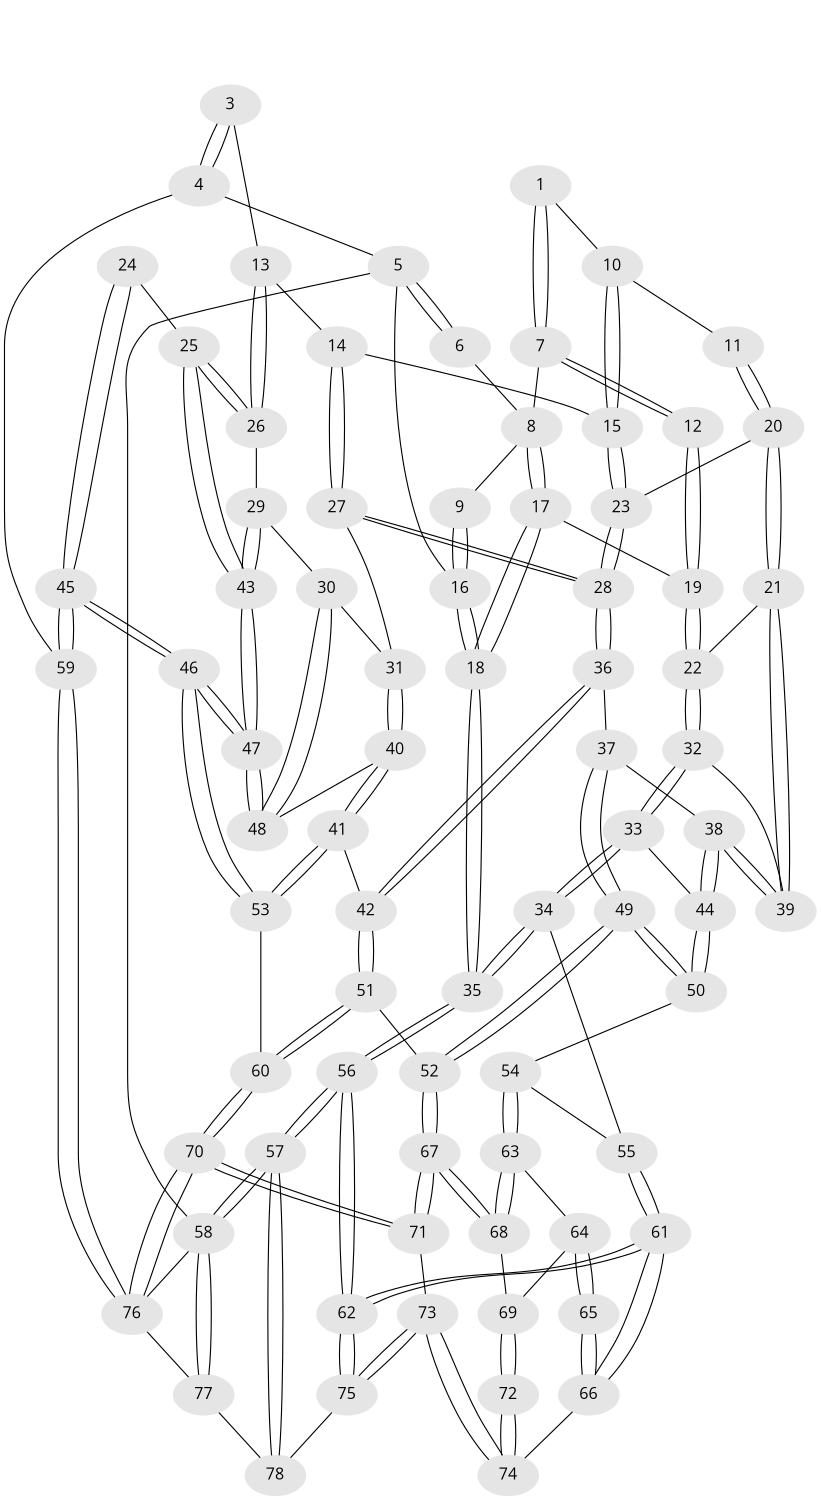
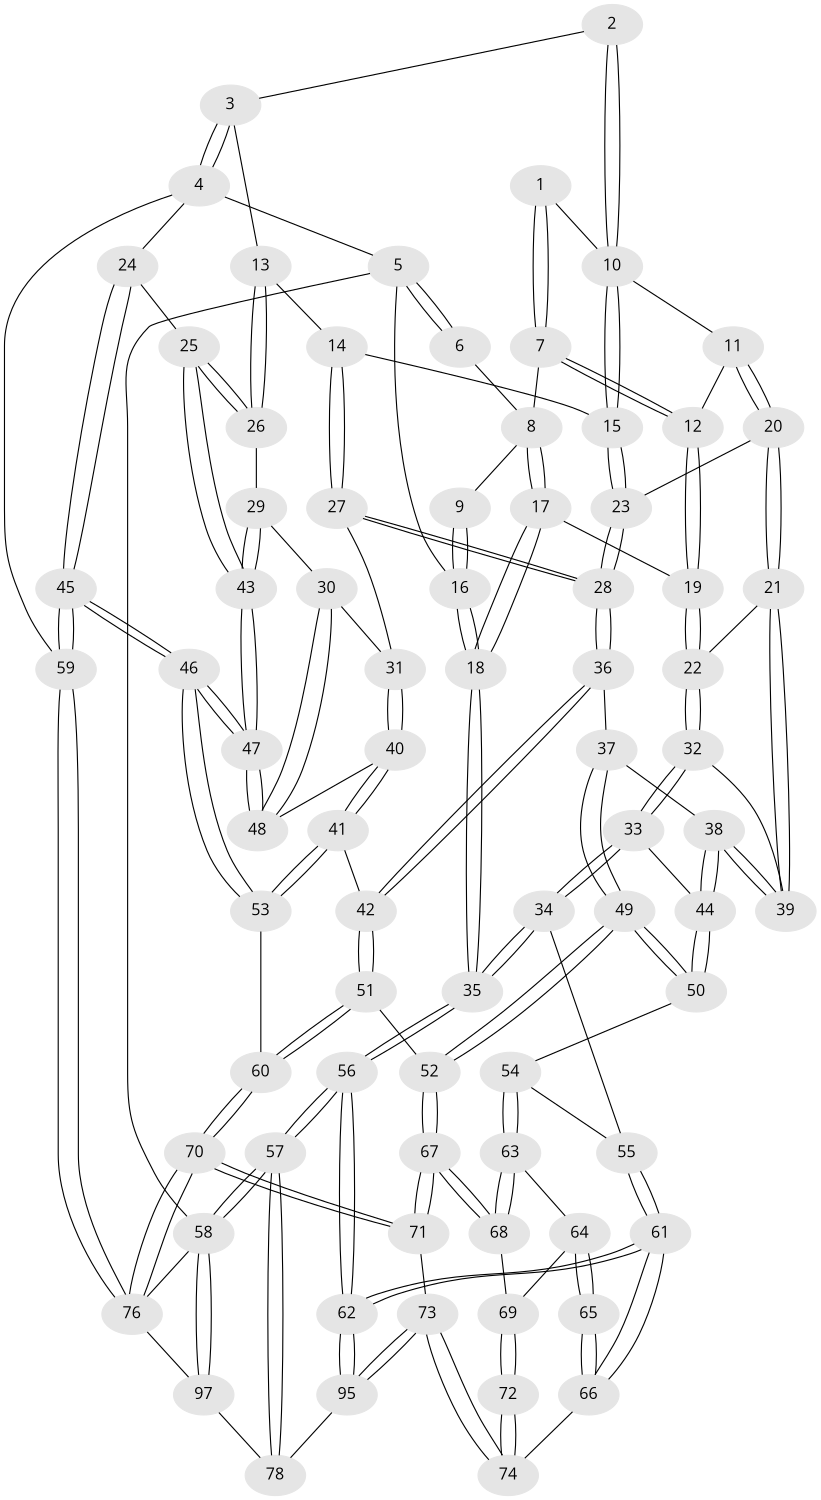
  graph {
    fontname="Open Sans"
    node [color=gray90 fontname="Open Sans" style=filled]
    edge [fontname="Open Sans"]
    1
    7
    10
+   2
    3
    8
    12
    4
    13
    11
    15
    5
    24
    59
    14
    26
    6
    16
    58
    25
    45
    76
    18
-   77
+   77 [label=97]
    9
    17
    19
    20
    23
    21
    22
    27
    29
    28
    31
    35
    56
    32
    39
    33
    36
    43
    46
    47
    30
    40
    37
    42
    48
    41
    34
    44
    55
    50
    61
    57
    62
    38
    49
    51
    52
    53
    60
    54
    67
    63
    70
    68
    71
    64
    66
    78
-   75
+   75 [label=95]
    74
    65
    69
    72
    73
    1 -- 7
    1 -- 7
    1 -- 10
    7 -- 8
    7 -- 12
    7 -- 12
    10 -- 11
    10 -- 15
    10 -- 15
+   2 -- 10
+   2 -- 10
+   2 -- 3
    3 -- 4
    3 -- 4
    3 -- 13
    8 -- 9
    8 -- 17
    8 -- 17
    12 -- 19
    12 -- 19
    4 -- 5
+   4 -- 24
    4 -- 59
    13 -- 14
    13 -- 26
    13 -- 26
+   11 -- 12
    11 -- 20
    11 -- 20
    15 -- 23
    15 -- 23
    5 -- 6
    5 -- 6
    5 -- 16
    5 -- 58
    24 -- 25
    24 -- 45
    24 -- 45
    59 -- 76
    59 -- 76
    14 -- 15
    14 -- 27
    14 -- 27
    26 -- 29
    6 -- 8
    16 -- 18
    16 -- 18
    58 -- 76
    58 -- 77
    58 -- 77
    25 -- 26
    25 -- 26
    25 -- 43
    25 -- 43
    45 -- 59
    45 -- 59
    45 -- 46
    45 -- 46
    76 -- 77
    18 -- 35
    18 -- 35
    77 -- 78
    9 -- 16
    9 -- 16
    17 -- 18
    17 -- 18
    17 -- 19
    19 -- 22
    19 -- 22
    20 -- 23
    20 -- 21
    20 -- 21
    23 -- 28
    23 -- 28
    21 -- 22
    21 -- 39
    21 -- 39
    22 -- 32
    22 -- 32
    27 -- 28
    27 -- 28
    27 -- 31
    29 -- 43
    29 -- 43
    29 -- 30
    28 -- 36
    28 -- 36
    31 -- 40
    31 -- 40
    35 -- 56
    35 -- 56
    56 -- 57
    56 -- 57
    56 -- 62
    56 -- 62
    32 -- 39
    32 -- 33
    32 -- 33
    33 -- 34
    33 -- 34
    33 -- 44
    36 -- 37
    36 -- 42
    36 -- 42
    43 -- 47
    43 -- 47
    46 -- 47
    46 -- 47
    46 -- 53
    46 -- 53
    47 -- 48
    47 -- 48
    30 -- 31
    30 -- 48
    30 -- 48
    40 -- 48
    40 -- 41
    40 -- 41
    37 -- 38
    37 -- 49
    37 -- 49
    42 -- 51
    42 -- 51
    41 -- 42
    41 -- 53
    41 -- 53
    34 -- 35
    34 -- 35
    34 -- 55
    44 -- 50
    44 -- 50
    55 -- 61
    55 -- 61
    50 -- 54
    61 -- 62
    61 -- 62
    61 -- 66
    61 -- 66
    57 -- 58
    57 -- 58
    57 -- 78
    57 -- 78
    62 -- 75
    62 -- 75
    38 -- 39
    38 -- 39
    38 -- 44
    38 -- 44
    49 -- 50
    49 -- 50
    49 -- 52
    49 -- 52
    51 -- 52
    51 -- 60
    51 -- 60
    52 -- 67
    52 -- 67
    53 -- 60
    60 -- 70
    60 -- 70
    54 -- 55
    54 -- 63
    54 -- 63
    67 -- 68
    67 -- 68
    67 -- 71
    67 -- 71
    63 -- 68
    63 -- 68
    63 -- 64
    70 -- 76
    70 -- 76
    70 -- 71
    70 -- 71
    68 -- 69
    71 -- 73
    64 -- 65
    64 -- 65
    64 -- 69
    66 -- 74
    75 -- 78
    65 -- 66
    65 -- 66
    69 -- 72
    69 -- 72
    72 -- 74
    72 -- 74
    73 -- 75
    73 -- 75
    73 -- 74
    73 -- 74
  }
